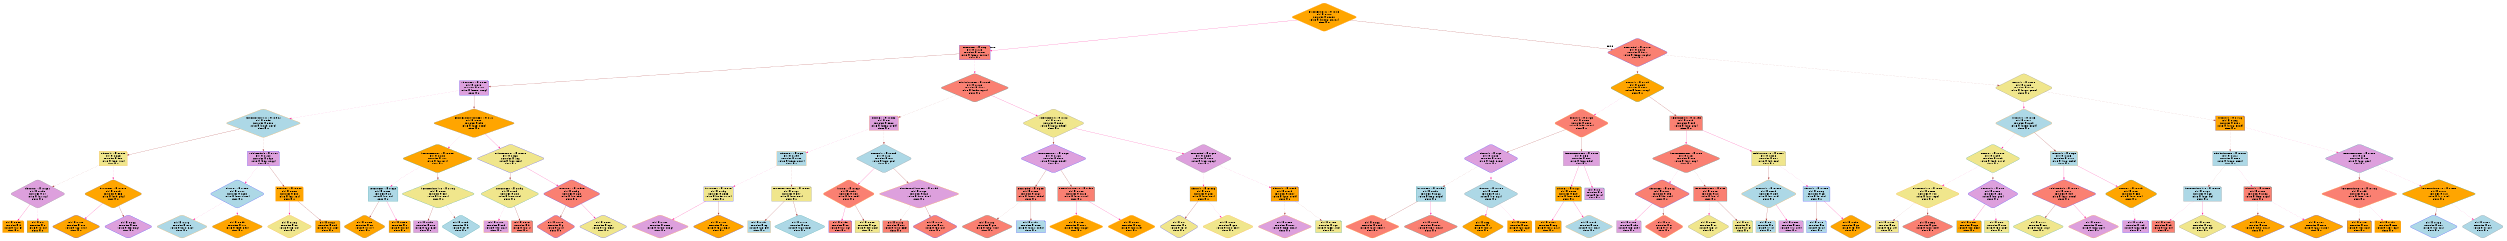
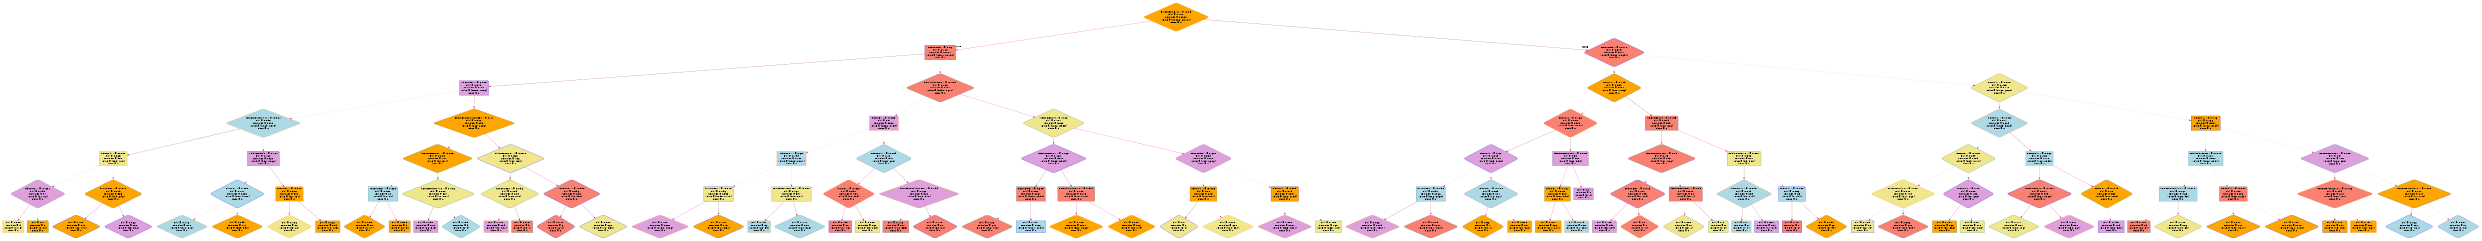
  digraph {
    node [color=teal fillcolor=orange fontname=helvetica shape=diamond style="filled, rounded"]
    edge [color=deeppink fontname=helvetica style=solid]
    n1 [color=darkorange label="glucose_max.2 <= -0.18\ngini = 0.421\nsamples = 21231\nvalue = [10086, 23404]\nclass = 1"]
    n2 [color=blue fillcolor=salmon label="gcs_motor <= 0.26\ngini = 0.448\nsamples = 12157\nvalue = [6524, 12710]\nclass = 1" shape=note]
    n3 [color=blue fillcolor=salmon label="gcs_verbal <= -0.772\ngini = 0.375\nsamples = 9074\nvalue = [3562, 10694]\nclass = 1"]
    n4 [color=blue fillcolor=plum label="wbc_mean <= 0.253\ngini = 0.373\nsamples = 3403\nvalue = [1332, 4036]\nclass = 1" shape=note]
    n5 [fillcolor=salmon label="admission_age <= -0.289\ngini = 0.468\nsamples = 8754\nvalue = [5192, 8674]\nclass = 1"]
    n6 [label="po2_min <= 0.719\ngini = 0.259\nsamples = 3331\nvalue = [801, 4436]\nclass = 1"]
    n7 [color=gray40 fillcolor=khaki label="gcs_min <= 0.318\ngini = 0.425\nsamples = 5743\nvalue = [2761, 6258]\nclass = 1"]
    n8 [color=darkorange fillcolor=lightblue label="hematocrit_min.1 <= -0.904\ngini = 0.395\nsamples = 2510\nvalue = [1069, 2878]\nclass = 1"]
    n9 [color=gray40 label="abs_neutrophils_mean <= 0.44\ngini = 0.302\nsamples = 893\nvalue = [263, 1158]\nclass = 1"]
    n10 [color=darkorange fillcolor=plum label="ptt_max <= -0.052\ngini = 0.5\nsamples = 3322\nvalue = [2586, 2739]\nclass = 1" shape=note]
    n11 [color=gray40 fillcolor=khaki label="weight_admit <= -0.02\ngini = 0.424\nsamples = 5432\nvalue = [2606, 5935]\nclass = 1"]
    n12 [color=darkorange fillcolor=khaki label="mbp_min <= -2.503\ngini = 0.265\nsamples = 550\nvalue = [133, 712]\nclass = 1" shape=note]
    n13 [color=blue fillcolor=plum label="weight_admit <= 0.784\ngini = 0.421\nsamples = 1960\nvalue = [936, 2166]\nclass = 1" shape=note]
    n14 [label="heart_rate_max <= -1.123\ngini = 0.218\nsamples = 407\nvalue = [82, 577]\nclass = 1"]
    n15 [color=blue fillcolor=khaki label="aniongap_max <= -0.373\ngini = 0.362\nsamples = 486\nvalue = [181, 581]\nclass = 1"]
    n16 [color=gray40 fillcolor=plum label="dbp_max <= -0.654\ngini = 0.498\nsamples = 17\nvalue = [14, 16]\nclass = 1"]
    n17 [color=gray40 label="bun_mean <= -0.541\ngini = 0.249\nsamples = 533\nvalue = [119, 696]\nclass = 1"]
    n18 [color=blue fillcolor=lightblue label="ph_max <= 0.152\ngini = 0.447\nsamples = 1650\nvalue = [880, 1732]\nclass = 1"]
    n19 [color=darkorange label="po2_max <= -1.011\ngini = 0.202\nsamples = 310\nvalue = [56, 434]\nclass = 1" shape=note]
-   n20 [color=darkorange label="gini = 0.388\nsamples = 9\nvalue = [14, 5]\nclass = 0" shape=note]
+   n20 [color=darkorange fillcolor=khaki label="gini = 0.388\nsamples = 9\nvalue = [14, 5]\nclass = 0" shape=note]
    n21 [label="gini = 0.0\nsamples = 8\nvalue = [0, 11]\nclass = 1" shape=note]
    n22 [color=blue label="gini = 0.403\nsamples = 148\nvalue = [66, 170]\nclass = 1"]
    n23 [color=blue fillcolor=plum label="gini = 0.166\nsamples = 385\nvalue = [53, 526]\nclass = 1"]
    n24 [color=darkorange fillcolor=lightblue label="gini = 0.476\nsamples = 873\nvalue = [541, 842]\nclass = 1"]
    n25 [color=gray40 label="gini = 0.399\nsamples = 777\nvalue = [339, 890]\nclass = 1"]
    n26 [color=darkorange fillcolor=khaki label="gini = 0.486\nsamples = 21\nvalue = [15, 21]\nclass = 1"]
    n27 [color=gray40 label="gini = 0.164\nsamples = 289\nvalue = [41, 413]\nclass = 1" shape=note]
    n28 [fillcolor=lightblue label="spo2_mean <= 0.561\ngini = 0.458\nsamples = 20\nvalue = [11, 20]\nclass = 1" shape=note]
    n29 [fillcolor=khaki label="hematocrit_min.1 <= 1.706\ngini = 0.201\nsamples = 387\nvalue = [71, 557]\nclass = 1"]
    n30 [fillcolor=khaki label="spo2_mean <= 1.196\ngini = 0.429\nsamples = 218\nvalue = [103, 228]\nclass = 1"]
    n31 [color=blue fillcolor=salmon label="spo2_max <= -2.923\ngini = 0.296\nsamples = 268\nvalue = [78, 353]\nclass = 1"]
    n32 [color=gray40 label="gini = 0.105\nsamples = 12\nvalue = [1, 17]\nclass = 1"]
    n33 [color=gray40 label="gini = 0.355\nsamples = 8\nvalue = [10, 3]\nclass = 0" shape=note]
    n34 [color=gray40 fillcolor=plum label="gini = 0.192\nsamples = 378\nvalue = [66, 548]\nclass = 1" shape=note]
    n35 [fillcolor=lightblue label="gini = 0.459\nsamples = 9\nvalue = [5, 9]\nclass = 1"]
    n36 [color=darkorange fillcolor=plum label="gini = 0.411\nsamples = 209\nvalue = [91, 224]\nclass = 1" shape=note]
    n37 [fillcolor=salmon label="gini = 0.375\nsamples = 9\nvalue = [12, 4]\nclass = 0" shape=note]
    n38 [color=blue fillcolor=salmon label="gini = 0.245\nsamples = 6\nvalue = [6, 1]\nclass = 0"]
    n39 [color=blue fillcolor=khaki label="gini = 0.282\nsamples = 262\nvalue = [72, 352]\nclass = 1"]
    n40 [color=darkorange fillcolor=lightblue label="mbp_max <= 0.63\ngini = 0.499\nsamples = 2780\nvalue = [2323, 2127]\nclass = 0" shape=note]
    n41 [color=gray40 fillcolor=lightblue label="spo2_min <= -0.029\ngini = 0.42\nsamples = 542\nvalue = [263, 612]\nclass = 1"]
    n42 [color=blue fillcolor=plum label="resp_rate_max <= 0.063\ngini = 0.462\nsamples = 3310\nvalue = [1883, 3309]\nclass = 1"]
    n43 [color=gray40 fillcolor=plum label="gcs_verbal <= 0.618\ngini = 0.339\nsamples = 2122\nvalue = [723, 2626]\nclass = 1"]
    n44 [color=blue fillcolor=khaki label="bun_mean <= -0.345\ngini = 0.496\nsamples = 2383\nvalue = [2095, 1740]\nclass = 0" shape=note]
    n45 [color=gray40 fillcolor=khaki label="temperature_mean <= -0.301\ngini = 0.467\nsamples = 397\nvalue = [228, 387]\nclass = 1" shape=note]
    n46 [color=darkorange fillcolor=salmon label="inr_max <= -0.367\ngini = 0.297\nsamples = 181\nvalue = [53, 239]\nclass = 1"]
    n47 [color=darkorange fillcolor=plum label="abs_basophils_mean <= 0.799\ngini = 0.461\nsamples = 361\nvalue = [210, 373]\nclass = 1"]
    n48 [color=darkorange fillcolor=plum label="gini = 0.481\nsamples = 1805\nvalue = [1751, 1186]\nclass = 0"]
    n49 [color=blue label="gini = 0.473\nsamples = 578\nvalue = [344, 554]\nclass = 1"]
    n50 [color=darkorange fillcolor=lightblue label="gini = 0.497\nsamples = 86\nvalue = [68, 59]\nclass = 0" shape=note]
    n51 [fillcolor=lightblue label="gini = 0.441\nsamples = 311\nvalue = [160, 328]\nclass = 1"]
    n52 [color=blue fillcolor=salmon label="gini = 0.498\nsamples = 21\nvalue = [14, 16]\nclass = 1" shape=note]
    n53 [color=gray40 fillcolor=khaki label="gini = 0.253\nsamples = 160\nvalue = [39, 223]\nclass = 1" shape=note]
    n54 [fillcolor=salmon label="gini = 0.446\nsamples = 327\nvalue = [178, 353]\nclass = 1" shape=note]
    n55 [color=blue fillcolor=salmon label="gini = 0.473\nsamples = 34\nvalue = [32, 20]\nclass = 0"]
    n56 [fillcolor=salmon label="gcs_verbal <= 0.618\ngini = 0.483\nsamples = 2067\nvalue = [1310, 1898]\nclass = 1" shape=note]
    n57 [fillcolor=salmon label="potassium_max.1 <= 0.921\ngini = 0.411\nsamples = 1243\nvalue = [573, 1411]\nclass = 1" shape=note]
    n58 [color=gray40 label="sbp_min <= -3.116\ngini = 0.21\nsamples = 605\nvalue = [113, 837]\nclass = 1" shape=note]
    n59 [color=blue label="dbp_min <= 0.329\ngini = 0.379\nsamples = 1517\nvalue = [610, 1789]\nclass = 1" shape=note]
    n60 [fillcolor=salmon label="gini = 0.416\nsamples = 645\nvalue = [296, 708]\nclass = 1"]
    n61 [color=blue fillcolor=lightblue label="gini = 0.497\nsamples = 1422\nvalue = [1014, 1190]\nclass = 1" shape=note]
    n62 [color=darkorange label="gini = 0.423\nsamples = 1127\nvalue = [550, 1262]\nclass = 1"]
    n63 [color=darkorange label="gini = 0.232\nsamples = 116\nvalue = [23, 149]\nclass = 1"]
    n64 [color=blue fillcolor=khaki label="gini = 0.0\nsamples = 3\nvalue = [3, 0]\nclass = 0"]
    n65 [color=darkorange fillcolor=khaki label="gini = 0.205\nsamples = 602\nvalue = [110, 837]\nclass = 1"]
    n66 [color=darkorange fillcolor=plum label="gini = 0.335\nsamples = 1057\nvalue = [355, 1314]\nclass = 1"]
    n67 [fillcolor=khaki label="gini = 0.455\nsamples = 460\nvalue = [255, 475]\nclass = 1" shape=note]
    n68 [color=darkorange fillcolor=salmon label="dbp_min <= 0.763\ngini = 0.233\nsamples = 2812\nvalue = [595, 3830]\nclass = 1"]
    n69 [fillcolor=salmon label="weight_admit <= -0.493\ngini = 0.379\nsamples = 519\nvalue = [206, 606]\nclass = 1" shape=note]
    n70 [color=darkorange fillcolor=lightblue label="mbp_min <= -0.13\ngini = 0.377\nsamples = 2609\nvalue = [1035, 3069]\nclass = 1"]
    n71 [color=blue label="mbp_min <= 0.746\ngini = 0.456\nsamples = 3134\nvalue = [1726, 3189]\nclass = 1" shape=note]
    n72 [color=blue fillcolor=plum label="sbp_min <= 0.61\ngini = 0.208\nsamples = 2480\nvalue = [459, 3432]\nclass = 1"]
    n73 [color=gray40 fillcolor=plum label="heart_rate_mean <= 3.243\ngini = 0.38\nsamples = 332\nvalue = [136, 398]\nclass = 1" shape=note]
    n74 [fillcolor=salmon label="heart_rate_mean <= 1.18\ngini = 0.45\nsamples = 215\nvalue = [117, 226]\nclass = 1"]
    n75 [color=gray40 fillcolor=khaki label="calcium_max.1 <= 0.587\ngini = 0.308\nsamples = 304\nvalue = [89, 380]\nclass = 1" shape=note]
    n76 [fillcolor=lightblue label="bun_mean <= -0.198\ngini = 0.194\nsamples = 2266\nvalue = [386, 3168]\nclass = 1" shape=note]
    n77 [color=gray40 fillcolor=lightblue label="sbp_max <= -0.731\ngini = 0.339\nsamples = 214\nvalue = [73, 264]\nclass = 1"]
    n78 [label="ph_max <= 0.464\ngini = 0.373\nsamples = 329\nvalue = [131, 398]\nclass = 1" shape=note]
    n79 [fillcolor=plum label="gini = 0.0\nsamples = 3\nvalue = [5, 0]\nclass = 0" shape=note]
-   n80 [color=darkorange fillcolor=salmon label="gini = 0.266\nsamples = 1009\nvalue = [249, 1327]\nclass = 1"]
+   n80 [color=darkorange fillcolor=plum label="gini = 0.266\nsamples = 1009\nvalue = [249, 1327]\nclass = 1"]
    n81 [fillcolor=salmon label="gini = 0.129\nsamples = 1257\nvalue = [137, 1841]\nclass = 1"]
    n82 [color=gray40 label="gini = 0.36\nsamples = 7\nvalue = [13, 4]\nclass = 0"]
    n83 [color=darkorange label="gini = 0.305\nsamples = 207\nvalue = [60, 260]\nclass = 1" shape=note]
    n84 [color=gray40 label="gini = 0.434\nsamples = 226\nvalue = [114, 244]\nclass = 1" shape=note]
-   n85 [color=darkorange fillcolor=lightblue label="gini = 0.179\nsamples = 103\nvalue = [17, 154]\nclass = 1"]
+   n85 [color=darkorange fillcolor=lightblue label="gini = 0.179\nsamples = 103\nvalue = [17, 154]\nclass = 1" shape=note]
    n86 [color=blue fillcolor=salmon label="sbp_mean <= 2.046\ngini = 0.417\nsamples = 195\nvalue = [92, 219]\nclass = 1"]
    n87 [fillcolor=salmon label="resp_rate_mean <= 0.88\ngini = 0.342\nsamples = 20\nvalue = [25, 7]\nclass = 0" shape=note]
    n88 [color=darkorange fillcolor=lightblue label="spo2_min <= -3.525\ngini = 0.349\nsamples = 239\nvalue = [81, 279]\nclass = 1"]
    n89 [color=blue fillcolor=lightblue label="sbp_min <= -1.238\ngini = 0.136\nsamples = 65\nvalue = [8, 101]\nclass = 1" shape=note]
    n90 [color=gray40 fillcolor=plum label="gini = 0.403\nsamples = 190\nvalue = [85, 219]\nclass = 1" shape=note]
    n91 [color=darkorange fillcolor=salmon label="gini = 0.0\nsamples = 5\nvalue = [7, 0]\nclass = 0"]
    n92 [color=gray40 fillcolor=khaki label="gini = 0.238\nsamples = 17\nvalue = [25, 4]\nclass = 0"]
    n93 [fillcolor=khaki label="gini = 0.0\nsamples = 3\nvalue = [0, 3]\nclass = 1" shape=note]
    n94 [color=darkorange fillcolor=lightblue label="gini = 0.0\nsamples = 5\nvalue = [7, 0]\nclass = 0" shape=note]
    n95 [fillcolor=plum label="gini = 0.331\nsamples = 234\nvalue = [74, 279]\nclass = 1" shape=note]
-   n96 [color=blue fillcolor=lightblue label="gini = 0.48\nsamples = 3\nvalue = [3, 2]\nclass = 0" shape=note]
+   n96 [color=blue fillcolor=salmon label="gini = 0.48\nsamples = 3\nvalue = [3, 2]\nclass = 0" shape=note]
    n97 [color=gray40 label="gini = 0.092\nsamples = 62\nvalue = [5, 99]\nclass = 1"]
    n98 [fillcolor=khaki label="ptt_max <= -0.242\ngini = 0.299\nsamples = 1139\nvalue = [329, 1471]\nclass = 1"]
    n99 [color=darkorange fillcolor=lightblue label="spo2_min <= 0.268\ngini = 0.425\nsamples = 1470\nvalue = [706, 1598]\nclass = 1" shape=note]
    n100 [color=gray40 fillcolor=lightblue label="admission_age <= -1.542\ngini = 0.424\nsamples = 2351\nvalue = [1120, 2557]\nclass = 1" shape=note]
    n101 [fillcolor=plum label="resp_rate_mean <= 1.018\ngini = 0.5\nsamples = 783\nvalue = [606, 632]\nclass = 1"]
    n102 [color=darkorange fillcolor=khaki label="glucose_min.2 <= -0.82\ngini = 0.345\nsamples = 701\nvalue = [247, 868]\nclass = 1"]
    n103 [color=blue fillcolor=plum label="spo2_min <= 0.12\ngini = 0.211\nsamples = 438\nvalue = [82, 603]\nclass = 1"]
    n104 [color=blue fillcolor=salmon label="weight_admit <= -0.184\ngini = 0.377\nsamples = 919\nvalue = [364, 1083]\nclass = 1"]
    n105 [label="ptt_max <= -0.249\ngini = 0.48\nsamples = 551\nvalue = [342, 515]\nclass = 1"]
    n106 [color=blue fillcolor=khaki label="gini = 0.488\nsamples = 58\nvalue = [36, 49]\nclass = 1" shape=note]
    n107 [fillcolor=salmon label="gini = 0.326\nsamples = 643\nvalue = [211, 819]\nclass = 1"]
    n108 [label="gini = 0.137\nsamples = 263\nvalue = [31, 388]\nclass = 1" shape=note]
    n109 [fillcolor=khaki label="gini = 0.31\nsamples = 175\nvalue = [51, 215]\nclass = 1" shape=note]
    n110 [fillcolor=khaki label="gini = 0.444\nsamples = 387\nvalue = [208, 416]\nclass = 1"]
    n111 [color=darkorange fillcolor=plum label="gini = 0.307\nsamples = 532\nvalue = [156, 667]\nclass = 1"]
    n112 [color=blue fillcolor=plum label="gini = 0.495\nsamples = 419\nvalue = [286, 351]\nclass = 1" shape=note]
    n113 [color=gray40 fillcolor=lightblue label="hematocrit_min.1 <= -0.575\ngini = 0.464\nsamples = 165\nvalue = [165, 95]\nclass = 0" shape=note]
    n114 [fillcolor=salmon label="mbp_min <= -0.331\ngini = 0.403\nsamples = 2186\nvalue = [955, 2462]\nclass = 1" shape=note]
    n115 [color=darkorange fillcolor=salmon label="hematocrit_max.1 <= -0.716\ngini = 0.499\nsamples = 642\nvalue = [532, 487]\nclass = 0"]
    n116 [label="hematocrit_max.1 <= 1.813\ngini = 0.447\nsamples = 141\nvalue = [74, 145]\nclass = 1"]
    n117 [fillcolor=salmon label="gini = 0.422\nsamples = 29\nvalue = [16, 37]\nclass = 1" shape=note]
    n118 [color=gray40 fillcolor=khaki label="gini = 0.403\nsamples = 136\nvalue = [149, 58]\nclass = 0"]
    n119 [color=blue label="gini = 0.341\nsamples = 845\nvalue = [291, 1044]\nclass = 1"]
    n120 [color=blue label="gini = 0.434\nsamples = 1341\nvalue = [664, 1418]\nclass = 1"]
    n121 [color=blue label="gini = 0.473\nsamples = 117\nvalue = [75, 120]\nclass = 1" shape=note]
    n122 [color=darkorange label="gini = 0.494\nsamples = 525\nvalue = [457, 367]\nclass = 0" shape=note]
    n123 [color=blue fillcolor=lightblue label="gini = 0.466\nsamples = 127\nvalue = [73, 124]\nclass = 1"]
    n124 [color=gray40 fillcolor=lightblue label="gini = 0.087\nsamples = 14\nvalue = [1, 21]\nclass = 1"]
    n1 -> n2 [headlabel=True labelangle=45 labeldistance=2.5]
    n1 -> n3 [color=brown headlabel=False labelangle=-45 labeldistance=2.5]
    n2 -> n4 [color=brown]
    n2 -> n5 [style=dotted]
    n3 -> n6 [color=brown style=dotted]
    n3 -> n7 [color=brown style=dotted]
    n4 -> n8 [style=dotted]
    n4 -> n9 [color=brown]
    n5 -> n10 [color=brown style=dotted]
    n5 -> n11
    n6 -> n68 [style=dotted]
    n6 -> n69 [color=brown]
    n7 -> n70
    n7 -> n71 [color=brown style=dotted]
    n8 -> n12 [color=brown]
    n8 -> n13 [color=brown style=dotted]
    n9 -> n14 [style=dotted]
    n9 -> n15
    n10 -> n40 [style=dotted]
    n10 -> n41 [color=brown style=dotted]
    n11 -> n42 [color=brown]
    n11 -> n43
    n12 -> n16 [color=brown style=dotted]
    n12 -> n17 [style=dotted]
    n13 -> n18 [style=dotted]
    n13 -> n19 [color=brown]
    n14 -> n28 [style=dotted]
    n14 -> n29 [color=brown]
    n15 -> n30 [color=brown]
    n15 -> n31
    n16 -> n20
    n16 -> n21 [style=dotted]
    n17 -> n22
    n17 -> n23 [color=brown]
    n18 -> n24 [style=dotted]
    n18 -> n25 [style=dotted]
    n19 -> n26
    n19 -> n27 [color=brown]
    n28 -> n32 [color=brown]
    n28 -> n33
    n29 -> n34 [color=brown]
    n29 -> n35 [color=brown style=dotted]
    n30 -> n36 [style=dotted]
    n30 -> n37 [color=brown]
    n31 -> n38 [color=brown]
    n31 -> n39
    n40 -> n44 [style=dotted]
    n40 -> n45 [color=brown style=dotted]
    n41 -> n46
    n41 -> n47 [color=brown]
    n42 -> n56 [color=brown]
    n42 -> n57 [color=brown]
    n43 -> n58 [style=dotted]
    n43 -> n59 [style=dotted]
    n44 -> n48
    n44 -> n49 [color=brown]
    n45 -> n50 [color=brown]
    n45 -> n51 [color=brown]
    n46 -> n52
    n46 -> n53 [color=brown]
    n47 -> n54 [color=brown style=dotted]
    n47 -> n55 [color=brown]
    n56 -> n60 [color=brown style=dotted]
    n56 -> n61 [color=brown]
    n57 -> n62
    n57 -> n63
    n58 -> n64 [color=brown]
    n58 -> n65 [style=dotted]
    n59 -> n66 [color=brown style=dotted]
    n59 -> n67 [color=brown style=dotted]
    n68 -> n72 [color=brown]
    n68 -> n73 [color=brown]
    n69 -> n74
    n69 -> n75
    n70 -> n98 [style=dotted]
    n70 -> n99 [color=brown]
    n71 -> n100 [color=brown style=dotted]
    n71 -> n101 [style=dotted]
    n72 -> n76 [color=brown style=dotted]
    n72 -> n77 [style=dotted]
    n73 -> n78
    n73 -> n79
    n74 -> n86 [style=dotted]
    n74 -> n87 [color=brown style=dotted]
    n75 -> n88 [color=brown]
    n75 -> n89 [style=dotted]
    n76 -> n80 [color=brown]
    n76 -> n81
    n77 -> n82
    n77 -> n83 [style=dotted]
    n78 -> n84
    n78 -> n85
    n86 -> n90
    n86 -> n91 [color=brown]
    n87 -> n92 [style=dotted]
    n87 -> n93 [color=brown]
    n88 -> n94 [color=brown]
    n88 -> n95
    n89 -> n96 [color=brown]
    n89 -> n97
    n98 -> n102 [style=dotted]
    n98 -> n103 [color=brown style=dotted]
    n99 -> n104
    n99 -> n105
    n100 -> n113 [color=brown style=dotted]
    n100 -> n114 [style=dotted]
    n101 -> n115 [color=brown]
    n101 -> n116 [style=dotted]
    n102 -> n106 [color=brown style=dotted]
    n102 -> n107 [color=brown]
    n103 -> n108
    n103 -> n109 [style=dotted]
    n104 -> n110 [color=brown]
    n104 -> n111
    n105 -> n112 [style=dotted]
    n113 -> n117 [style=dotted]
    n113 -> n118
    n114 -> n119 [color=brown style=dotted]
    n114 -> n120 [style=dotted]
    n115 -> n121 [color=brown style=dotted]
    n115 -> n122 [style=dotted]
    n116 -> n123 [color=brown]
    n116 -> n124 [style=dotted]
  }
